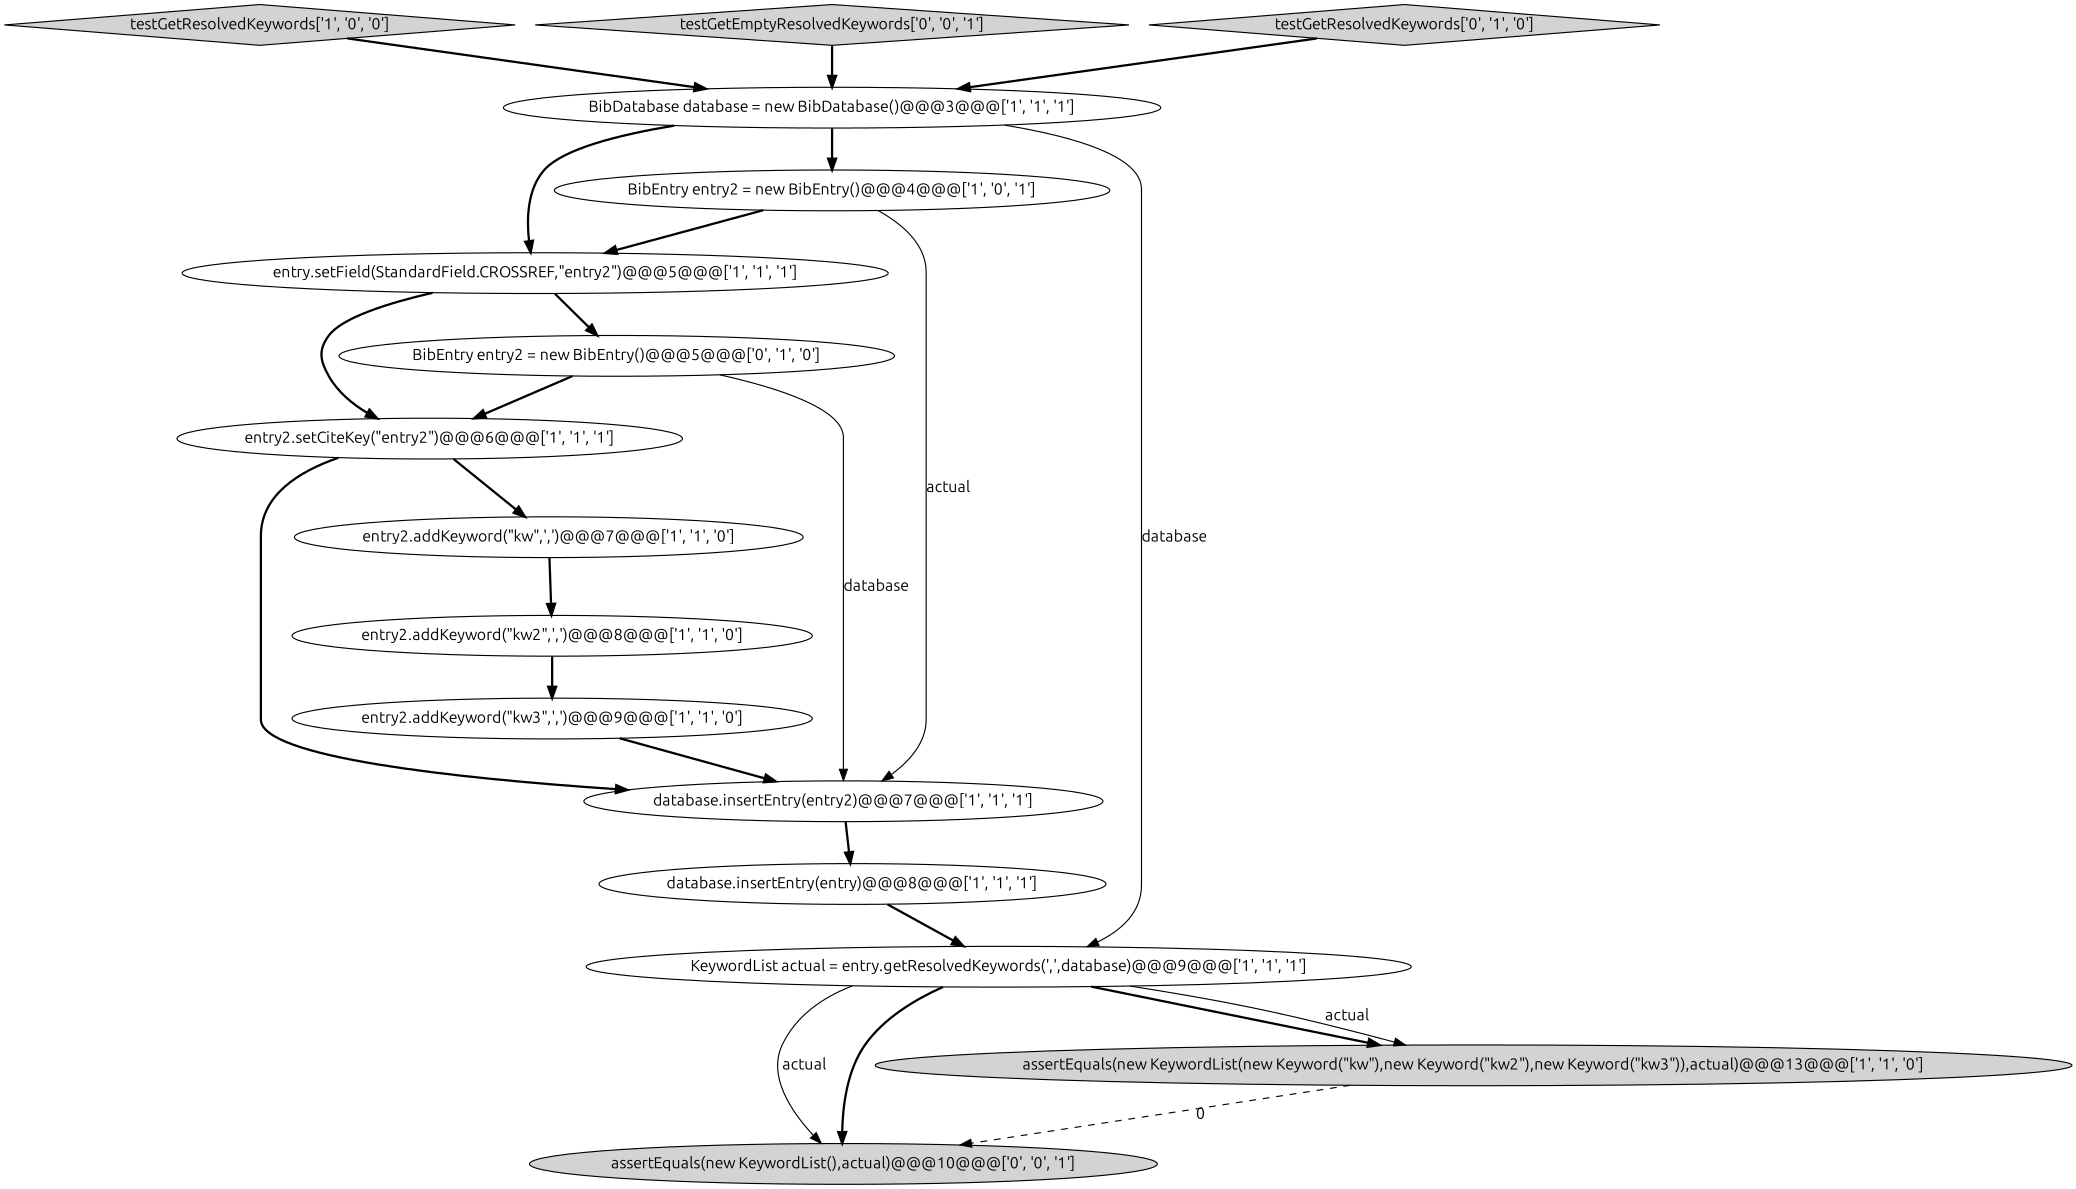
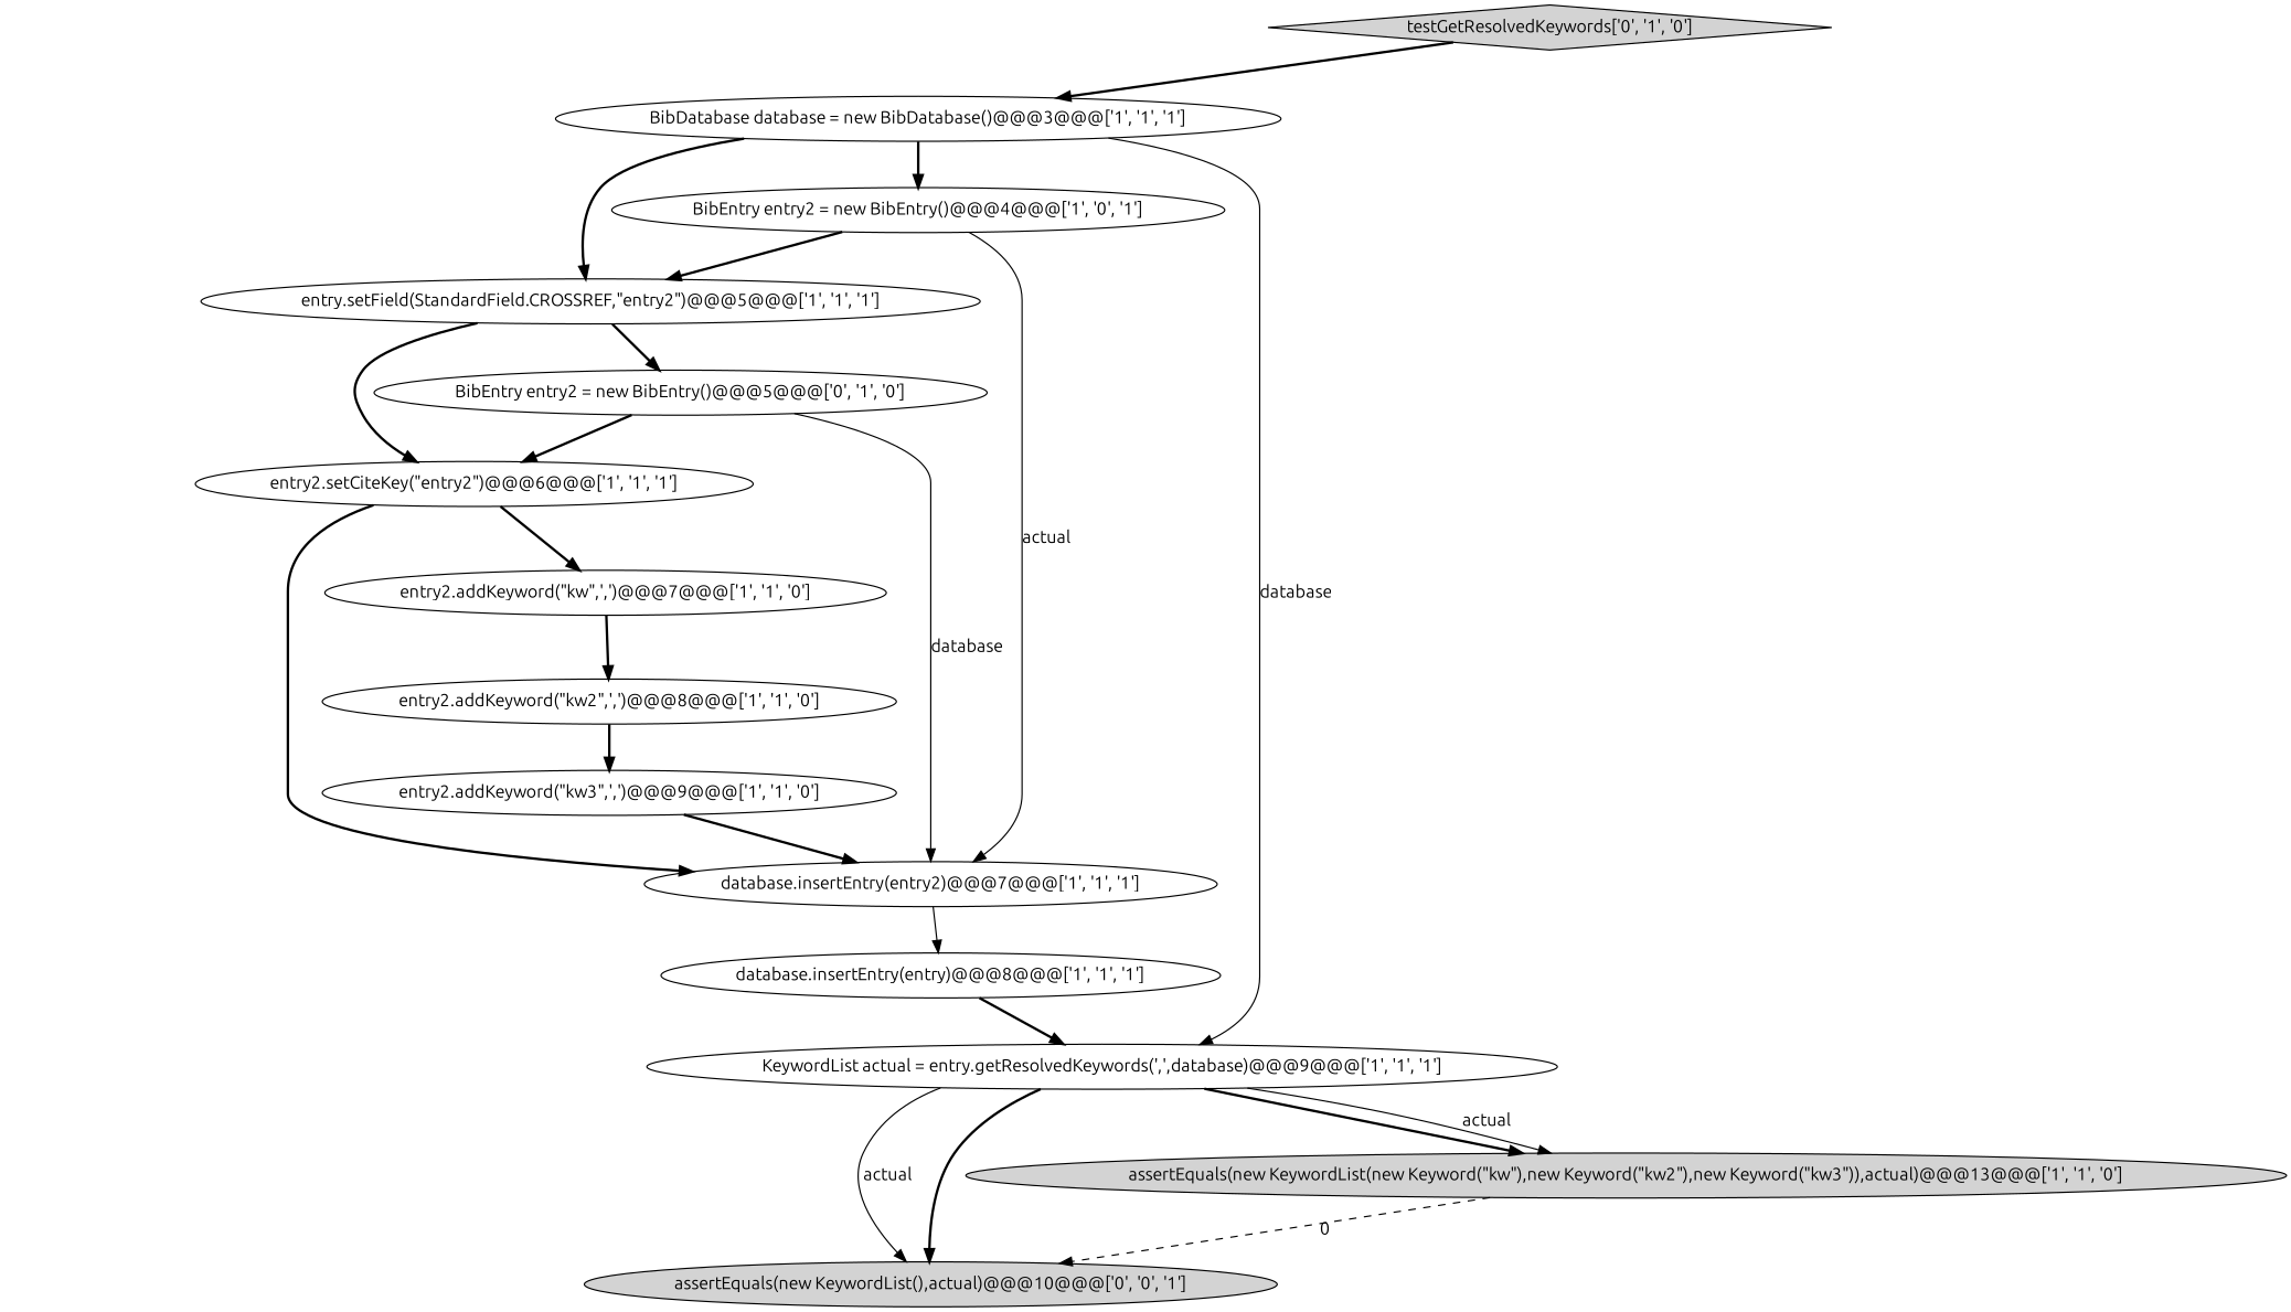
  digraph {
    fontname=Ubuntu
    node [fillcolor=white fontname=Ubuntu shape=ellipse style=filled]
    edge [fontname=Ubuntu style=bold]
    n1 [label="entry.setField(StandardField.CROSSREF,\"entry2\")@@@5@@@['1', '1', '1']"]
    n2 [label="entry2.setCiteKey(\"entry2\")@@@6@@@['1', '1', '1']"]
    n3 [label="BibEntry entry2 = new BibEntry()@@@5@@@['0', '1', '0']"]
    n4 [label="database.insertEntry(entry2)@@@7@@@['1', '1', '1']"]
    n5 [label="entry2.addKeyword(\"kw\",',')@@@7@@@['1', '1', '0']"]
    n6 [label="BibEntry entry2 = new BibEntry()@@@4@@@['1', '0', '1']"]
    n7 [label="database.insertEntry(entry)@@@8@@@['1', '1', '1']"]
-   n8 [fillcolor=lightgray label="testGetResolvedKeywords['1', '0', '0']" shape=diamond]
    n9 [label="BibDatabase database = new BibDatabase()@@@3@@@['1', '1', '1']"]
    n10 [label="KeywordList actual = entry.getResolvedKeywords(',',database)@@@9@@@['1', '1', '1']"]
-   n11 [fillcolor=lightgray label="testGetEmptyResolvedKeywords['0', '0', '1']" shape=diamond]
    n12 [fillcolor=lightgray label="assertEquals(new KeywordList(),actual)@@@10@@@['0', '0', '1']"]
    n13 [fillcolor=lightgray label="assertEquals(new KeywordList(new Keyword(\"kw\"),new Keyword(\"kw2\"),new Keyword(\"kw3\")),actual)@@@13@@@['1', '1', '0']"]
    n14 [label="entry2.addKeyword(\"kw2\",',')@@@8@@@['1', '1', '0']"]
    n15 [label="entry2.addKeyword(\"kw3\",',')@@@9@@@['1', '1', '0']"]
    n16 [fillcolor=lightgray label="testGetResolvedKeywords['0', '1', '0']" shape=diamond]
    n1 -> n2
    n1 -> n3
    n2 -> n4
    n2 -> n5
    n3 -> n2
    n3 -> n4 [label=database style=solid]
-   n4 -> n7
+   n4 -> n7 [style=solid]
    n5 -> n14
    n6 -> n1
    n6 -> n4 [label=actual style=solid]
    n7 -> n10
-   n8 -> n9
    n9 -> n1
    n9 -> n6
    n9 -> n10 [label=database style=solid]
    n10 -> n12 [label=actual style=solid]
    n10 -> n12
    n10 -> n13
    n10 -> n13 [label=actual style=solid]
-   n11 -> n9
    n13 -> n12 [label=0 style=dashed]
    n14 -> n15
    n15 -> n4
    n16 -> n9
  }
